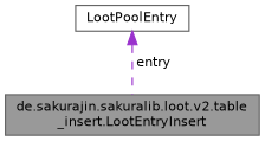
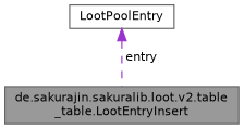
  digraph {
    node [color=gray40 fontname=Helvetica fontsize=10 shape=box style=filled]
-   n1 [fillcolor=grey60 fontcolor=black height=0.2 label="de.sakurajin.sakuralib.loot.v2.table\l_insert.LootEntryInsert" width=0.4]
+   n1 [fillcolor=grey60 fontcolor=black height=0.2 label="de.sakurajin.sakuralib.loot.v2.table\l_table.LootEntryInsert" width=0.4]
    n2 [fillcolor=white height=0.2 label=LootPoolEntry width=0.4]
    n2 -> n1 [color=darkorchid3 dir=back fontname=Helvetica fontsize=10 label=" entry" labelfontname=Helvetica labelfontsize=10 style=dashed]
  }
